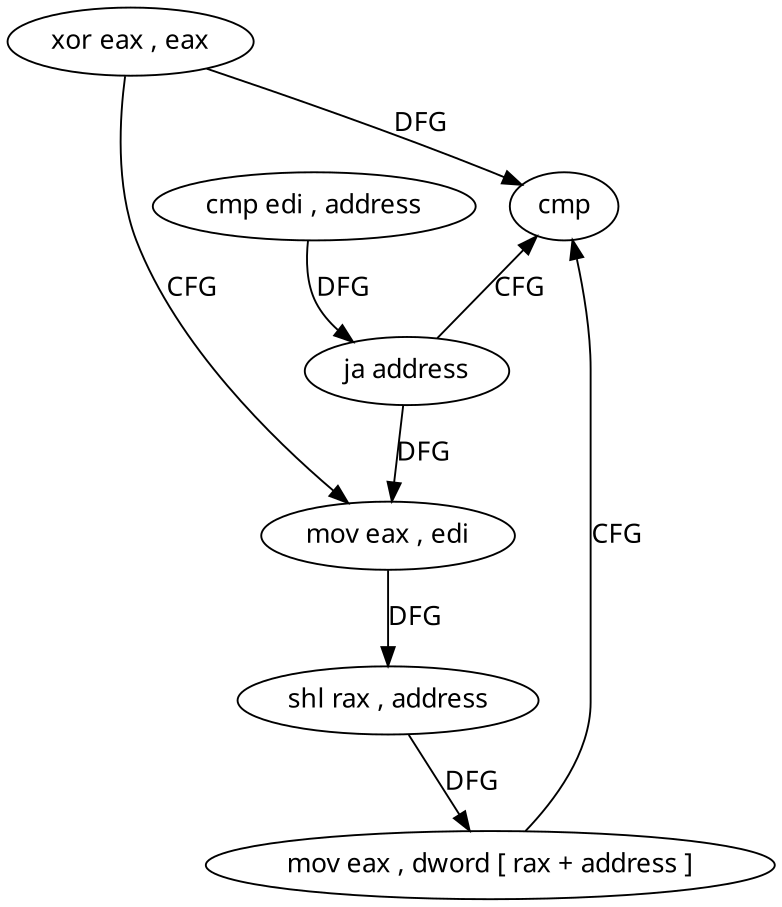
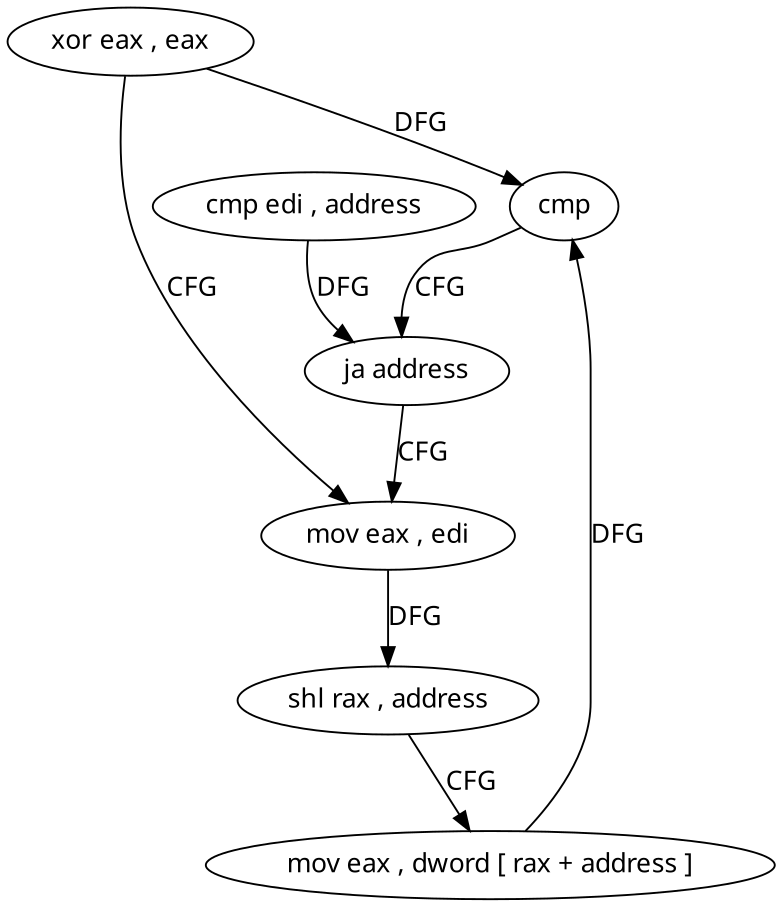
  digraph {
    fontname="Noto Sans"
    node [fontname="Noto Sans"]
    edge [fontname="Noto Sans"]
    n1 [label="xor eax , eax"]
    n2 [label=cmp]
    n3 [label="mov eax , edi"]
    n4 [label="cmp edi , address"]
    n5 [label="ja address"]
    n6 [label="shl rax , address"]
    n7 [label="mov eax , dword [ rax + address ]"]
    n1 -> n2 [label=DFG]
    n1 -> n3 [label=CFG]
    n3 -> n6 [label=DFG]
    n4 -> n5 [label=DFG]
-   n5 -> n2 [label=CFG]
-   n5 -> n3 [label=DFG]
-   n6 -> n7 [label=DFG]
-   n7 -> n2 [label=CFG]
+   n2 -> n5 [label=CFG]
+   n5 -> n3 [label=CFG]
+   n6 -> n7 [label=CFG]
+   n7 -> n2 [label=DFG]
  }
